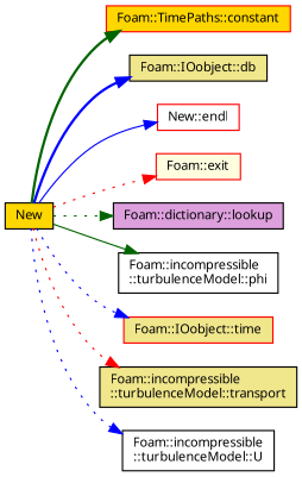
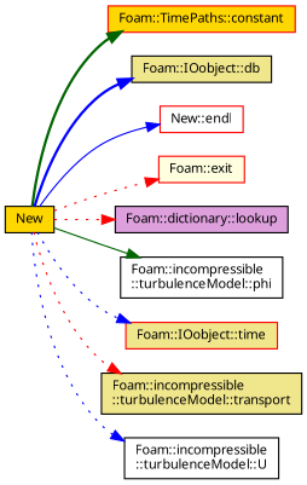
  digraph {
    fontname="Noto Sans"
    rankdir=LR
    node [color=black fillcolor=khaki fontname="Noto Sans" fontsize=10 shape=record style=filled]
    edge [color=blue fontname="Noto Sans" fontsize=10 labelfontname=FreeSans labelfontsize=10 style=dotted]
    n1 [fillcolor=gold fontcolor=black height=0.2 label=New width=0.4]
    n2 [color=red fillcolor=gold height=0.2 label="Foam::TimePaths::constant" width=0.4]
    n3 [height=0.2 label="Foam::IOobject::db" width=0.4]
    n4 [color=red fillcolor=white height=0.2 label="New::endl" width=0.4]
    n5 [color=red fillcolor=lightyellow height=0.2 label="Foam::exit" width=0.4]
    n6 [fillcolor=plum height=0.2 label="Foam::dictionary::lookup" width=0.4]
    n7 [fillcolor=white height=0.2 label="Foam::incompressible\l::turbulenceModel::phi" width=0.4]
    n8 [color=red height=0.2 label="Foam::IOobject::time" width=0.4]
    n9 [height=0.2 label="Foam::incompressible\l::turbulenceModel::transport" width=0.4]
    n10 [fillcolor=white height=0.2 label="Foam::incompressible\l::turbulenceModel::U" width=0.4]
    n1 -> n2 [color=darkgreen style=bold]
    n1 -> n3 [style=bold]
    n1 -> n4 [style=solid]
    n1 -> n5 [color=red]
-   n1 -> n6 [color=darkgreen]
+   n1 -> n6 [color=red]
    n1 -> n7 [color=darkgreen style=solid]
    n1 -> n8
    n1 -> n9 [color=red]
    n1 -> n10
  }
